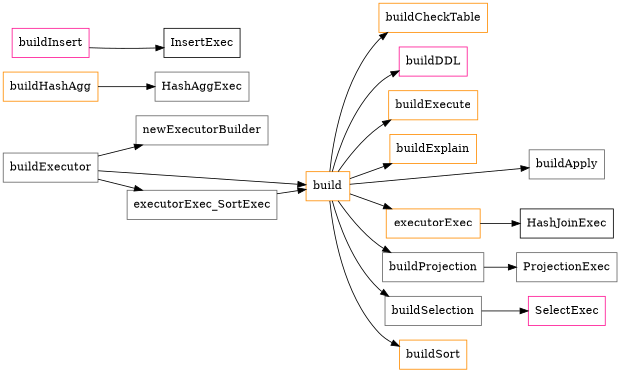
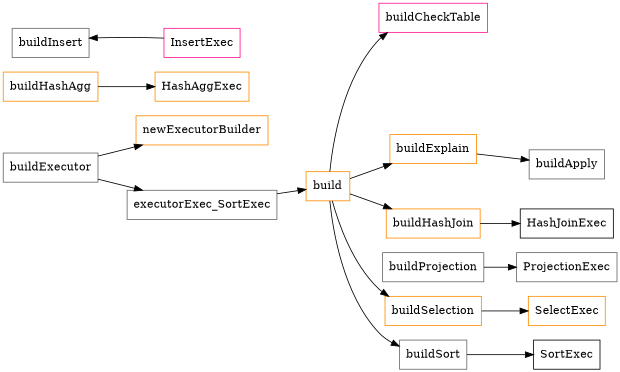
  digraph {
    newrank=true
    rankdir=LR
    node [color=darkorange shape=box]
    buildExecutor [color=gray40]
-   newExecutorBuilder [color=gray40]
+   newExecutorBuilder
    build
    n4 [color=gray40 label=executorExec_SortExec]
-   buildCheckTable
-   buildDDL [color=deeppink]
-   buildExecute
+   buildCheckTable [color=deeppink]
    buildExplain
-   buildHashJoin [label=executorExec]
+   buildHashJoin
    buildProjection [color=gray40]
-   buildSelection [color=gray40]
+   buildSelection
    buildApply [color=gray40]
-   buildSort
+   buildSort [color=gray40]
    HashJoinExec [color=black]
    buildHashAgg
-   HashAggExec [color=gray40]
+   HashAggExec
    ProjectionExec [color=gray40]
-   SelectExec [color=deeppink]
-   buildInsert [color=deeppink]
-   InsertExec [color=black]
+   SelectExec
+   buildInsert [color=gray40]
+   InsertExec [color=deeppink]
+   SortExec [color=black]
    buildExecutor -> newExecutorBuilder
-   buildExecutor -> build
    buildExecutor -> n4
    build -> buildCheckTable
-   build -> buildDDL
-   build -> buildExecute
    build -> buildExplain
    build -> buildHashJoin
-   build -> buildProjection
    build -> buildSelection
-   build -> buildApply
+   buildExplain -> buildApply
    build -> buildSort
    n4 -> build
    buildHashJoin -> HashJoinExec
    buildProjection -> ProjectionExec
    buildSelection -> SelectExec
+   buildSort -> SortExec
    buildHashAgg -> HashAggExec
-   buildInsert -> InsertExec
+   InsertExec -> buildInsert
  }
